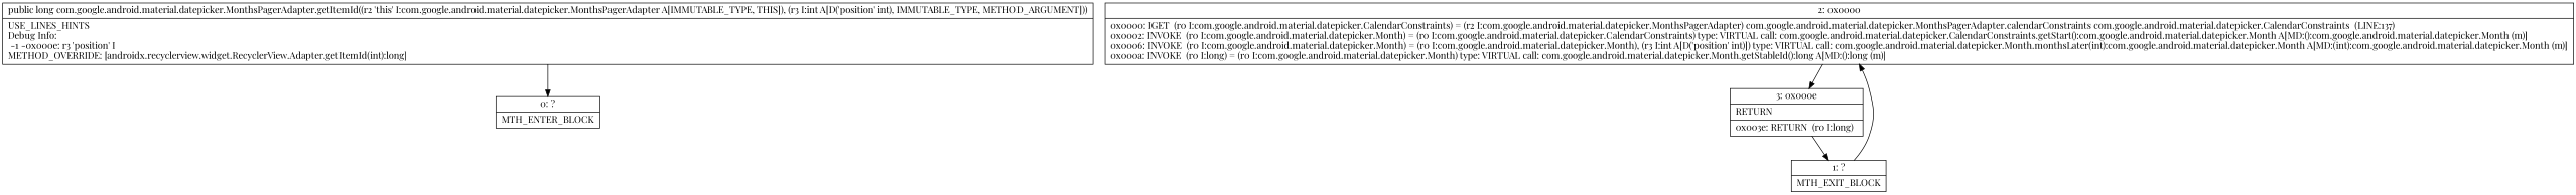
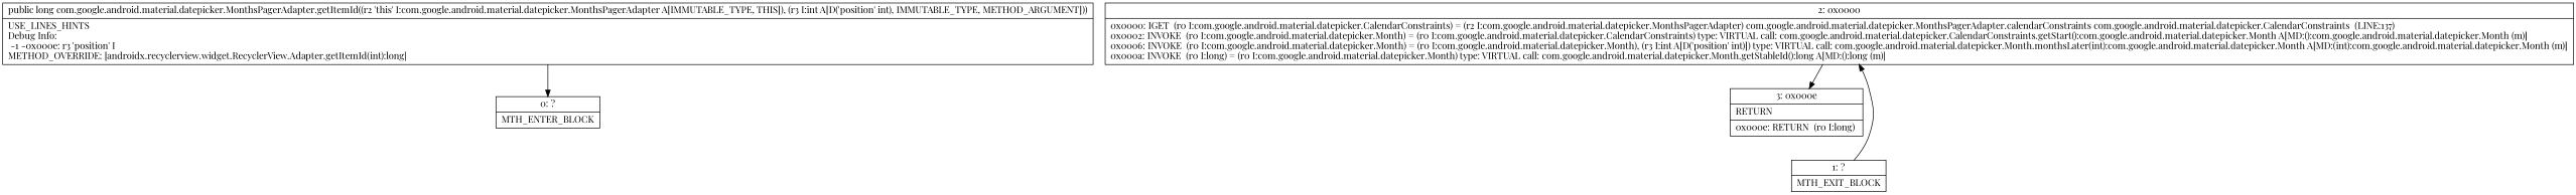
  digraph {
    fontname="Playfair Display"
    node [fontname="Playfair Display" shape=record]
    edge [fontname="Playfair Display"]
    n1 [label="{0\:\ ?|MTH_ENTER_BLOCK\l}"]
    n2 [label="{2\:\ 0x0000|0x0000: IGET  (r0 I:com.google.android.material.datepicker.CalendarConstraints) = (r2 I:com.google.android.material.datepicker.MonthsPagerAdapter) com.google.android.material.datepicker.MonthsPagerAdapter.calendarConstraints com.google.android.material.datepicker.CalendarConstraints  (LINE:137)\l0x0002: INVOKE  (r0 I:com.google.android.material.datepicker.Month) = (r0 I:com.google.android.material.datepicker.CalendarConstraints) type: VIRTUAL call: com.google.android.material.datepicker.CalendarConstraints.getStart():com.google.android.material.datepicker.Month A[MD:():com.google.android.material.datepicker.Month (m)]\l0x0006: INVOKE  (r0 I:com.google.android.material.datepicker.Month) = (r0 I:com.google.android.material.datepicker.Month), (r3 I:int A[D('position' int)]) type: VIRTUAL call: com.google.android.material.datepicker.Month.monthsLater(int):com.google.android.material.datepicker.Month A[MD:(int):com.google.android.material.datepicker.Month (m)]\l0x000a: INVOKE  (r0 I:long) = (r0 I:com.google.android.material.datepicker.Month) type: VIRTUAL call: com.google.android.material.datepicker.Month.getStableId():long A[MD:():long (m)]\l}"]
-   n3 [label="{3\:\ 0x000e|RETURN\l|0x003e: RETURN  (r0 I:long) \l}"]
+   n3 [label="{3\:\ 0x000e|RETURN\l|0x000e: RETURN  (r0 I:long) \l}"]
    n4 [label="{1\:\ ?|MTH_EXIT_BLOCK\l}"]
    n5 [label="{public long com.google.android.material.datepicker.MonthsPagerAdapter.getItemId((r2 'this' I:com.google.android.material.datepicker.MonthsPagerAdapter A[IMMUTABLE_TYPE, THIS]), (r3 I:int A[D('position' int), IMMUTABLE_TYPE, METHOD_ARGUMENT]))  | USE_LINES_HINTS\lDebug Info:\l  \-1 \-0x000e: r3 'position' I\lMETHOD_OVERRIDE: [androidx.recyclerview.widget.RecyclerView.Adapter.getItemId(int):long]\l}"]
    n2 -> n3
-   n3 -> n4
    n4 -> n2
    n5 -> n1
  }
